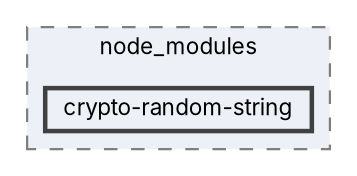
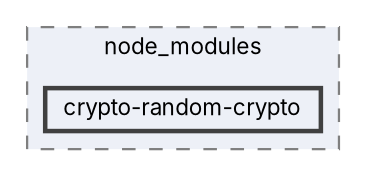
  digraph {
    compound=true
    fontname=Inter
-   n1 [color=grey25 fillcolor="#edf0f7" fontname=Inter fontsize=10 height=0.2 label="crypto-random-string" shape=box style="filled,bold" width=0.4]
+   n1 [color=grey25 fillcolor="#edf0f7" fontname=Inter fontsize=10 height=0.2 label="crypto-random-crypto" shape=box style="filled,bold" width=0.4]
    subgraph cluster_1 {
      bgcolor="#edf0f7"
      fontsize=10
      label=node_modules
      pencolor=grey50
      style="filled,dashed"
      n1
    }
  }
